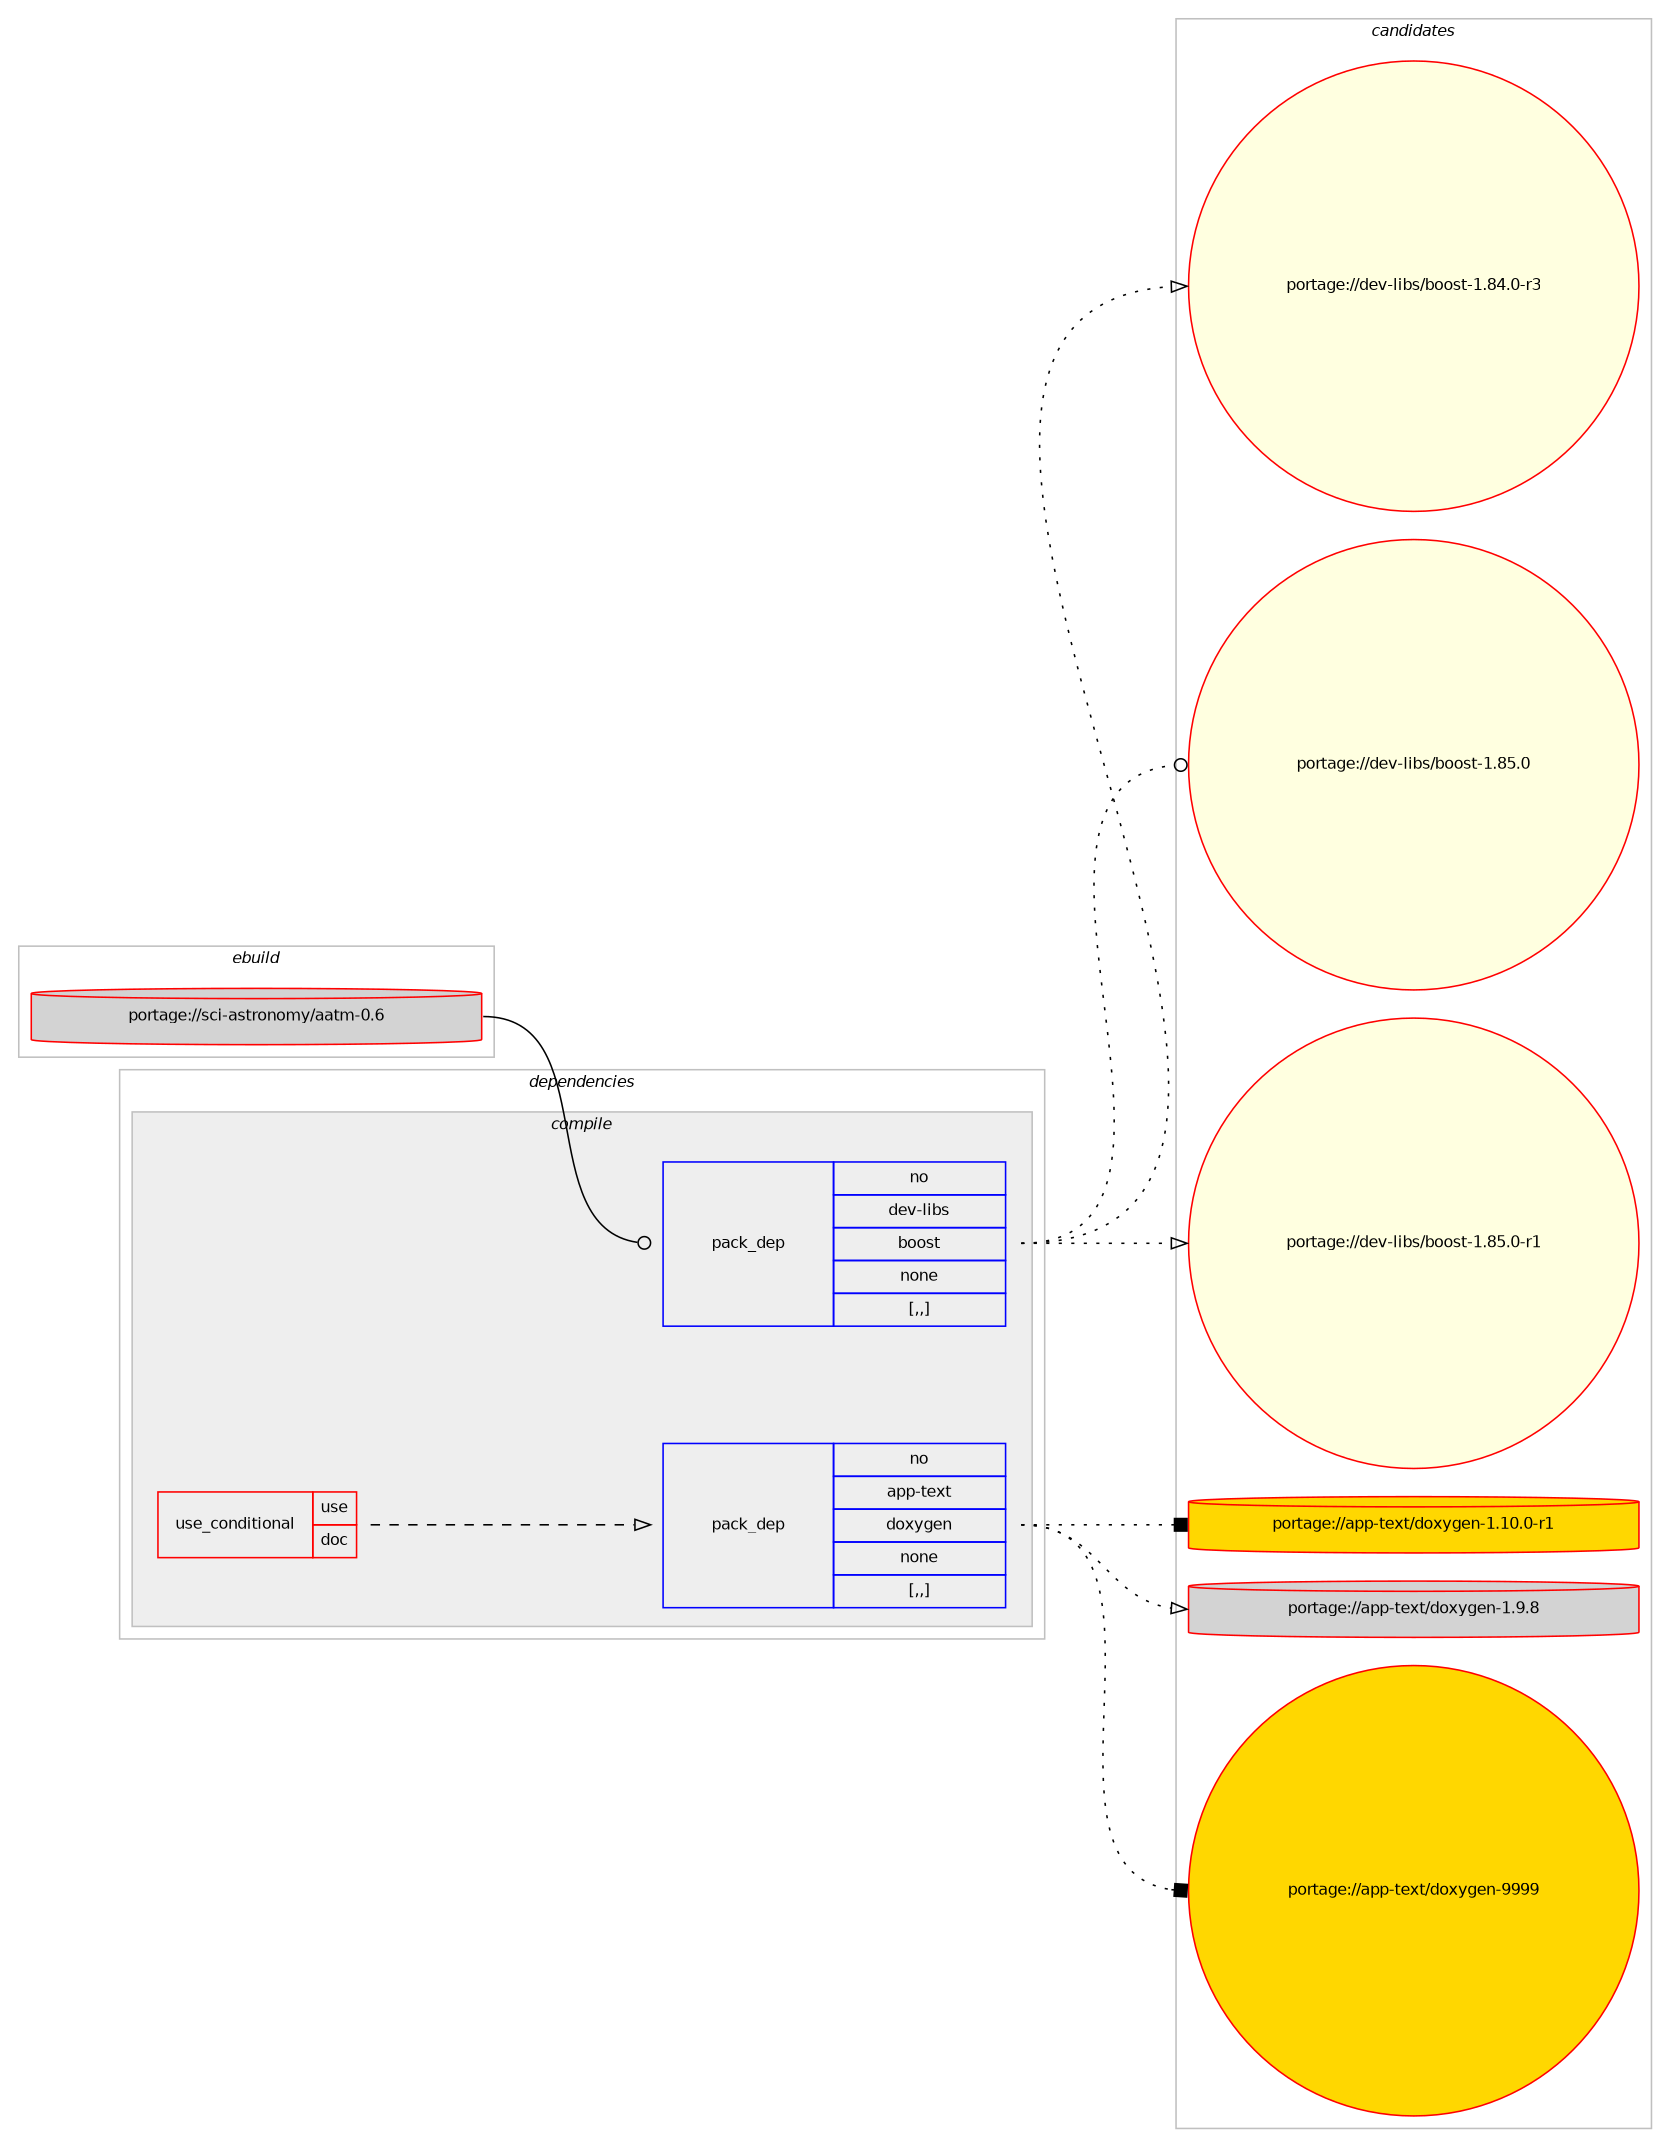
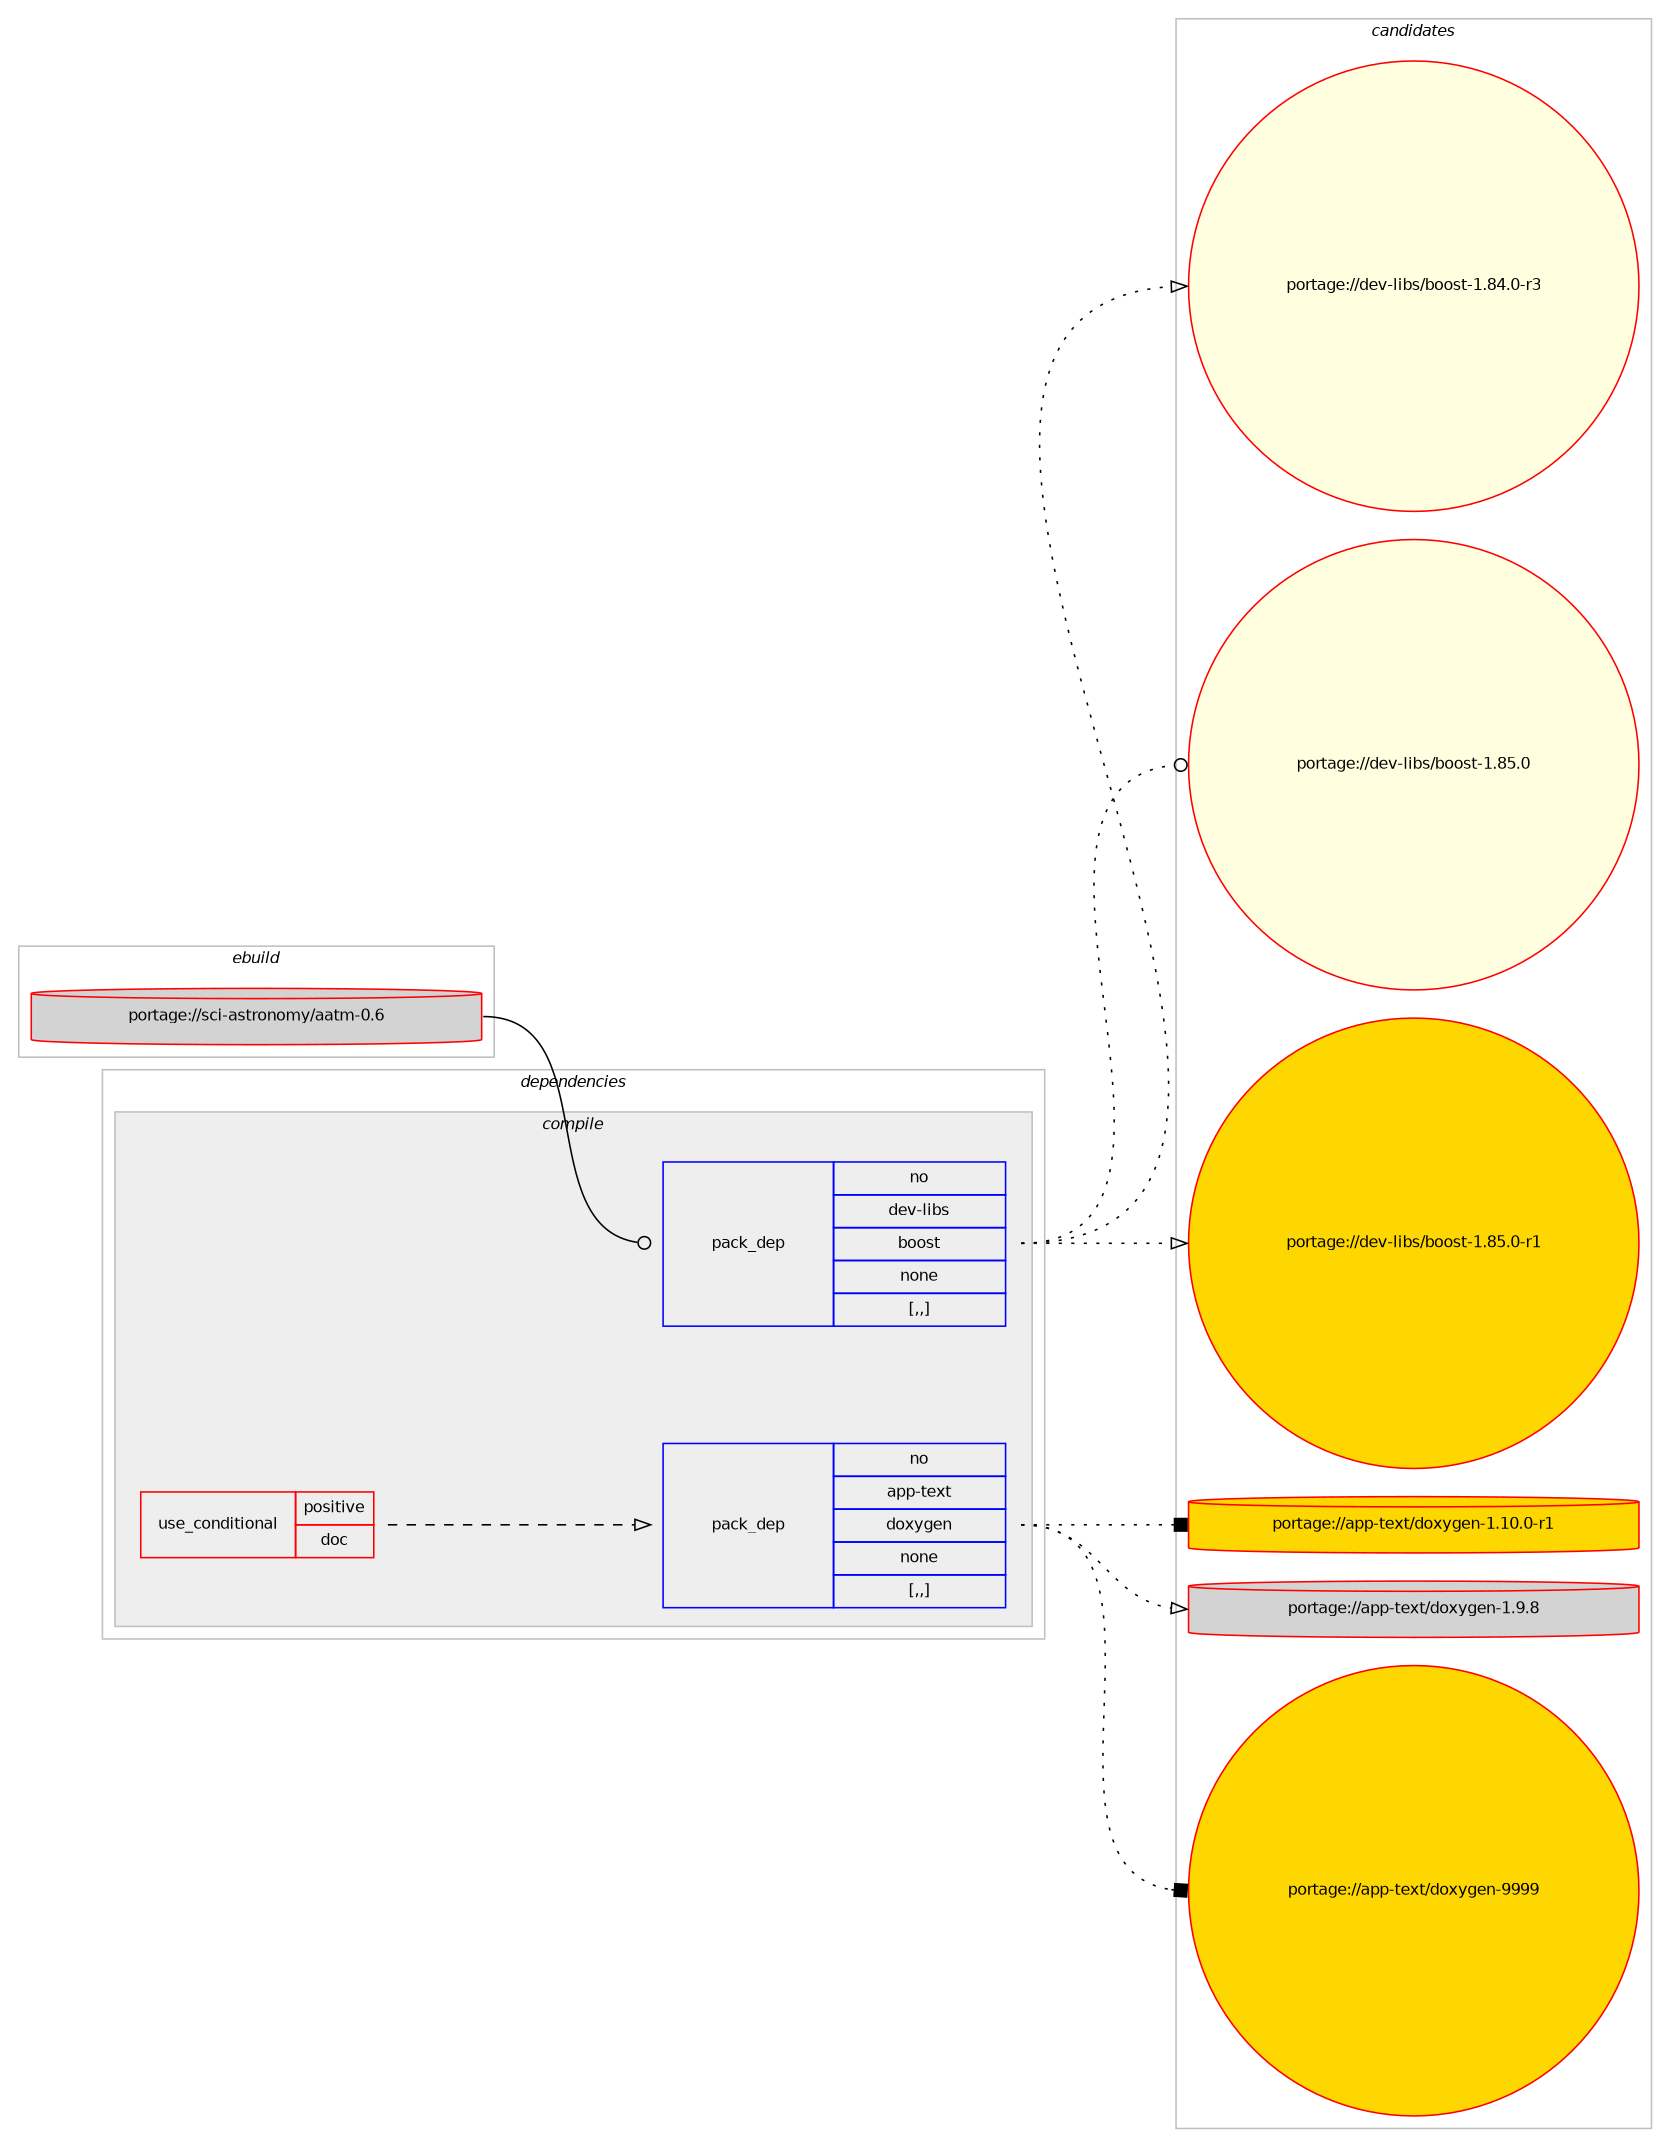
  digraph {
    compound=true
    concentrate=true
    fontname=Helvetica
    fontsize=10
    newrank=true
    rankdir=LR
    ranksep=1.5
    node [color=red fontname=Helvetica fontsize=10 shape=circle style=filled]
    edge [arrowhead=onormal headport=w style=dotted tailport=e weight=100]
    n1 [fillcolor=lightgrey label="portage://sci-astronomy/aatm-0.6" shape=cylinder width=4]
    n2 [color=blue label=<<TABLE BORDER="0" CELLBORDER="1" CELLSPACING="0" CELLPADDING="4" WIDTH="220"><TR><TD ROWSPAN="6" CELLPADDING="30">pack_dep</TD></TR><TR><TD WIDTH="110">no</TD></TR><TR><TD>app-text</TD></TR><TR><TD>doxygen</TD></TR><TR><TD>none</TD></TR><TR><TD>[,,]</TD></TR></TABLE>> shape=none style=""]
-   n3 [label=<<TABLE BORDER="0" CELLBORDER="1" CELLSPACING="0" CELLPADDING="4"><TR><TD ROWSPAN="3" CELLPADDING="10">use_conditional</TD></TR><TR><TD>use</TD></TR><TR><TD>doc</TD></TR></TABLE>> shape=none style=""]
+   n3 [label=<<TABLE BORDER="0" CELLBORDER="1" CELLSPACING="0" CELLPADDING="4"><TR><TD ROWSPAN="3" CELLPADDING="10">use_conditional</TD></TR><TR><TD>positive</TD></TR><TR><TD>doc</TD></TR></TABLE>> shape=none style=""]
    n4 [color=blue label=<<TABLE BORDER="0" CELLBORDER="1" CELLSPACING="0" CELLPADDING="4" WIDTH="220"><TR><TD ROWSPAN="6" CELLPADDING="30">pack_dep</TD></TR><TR><TD WIDTH="110">no</TD></TR><TR><TD>dev-libs</TD></TR><TR><TD>boost</TD></TR><TR><TD>none</TD></TR><TR><TD>[,,]</TD></TR></TABLE>> shape=none style=""]
    n5 [fillcolor=gold label="portage://app-text/doxygen-1.10.0-r1" shape=cylinder width=4]
    n6 [fillcolor=lightgrey label="portage://app-text/doxygen-1.9.8" shape=cylinder width=4]
    n7 [fillcolor=gold label="portage://app-text/doxygen-9999" width=4]
    n8 [fillcolor=lightyellow label="portage://dev-libs/boost-1.84.0-r3" width=4]
    n9 [fillcolor=lightyellow label="portage://dev-libs/boost-1.85.0" width=4]
-   n10 [fillcolor=lightyellow label="portage://dev-libs/boost-1.85.0-r1" width=4]
+   n10 [fillcolor=gold label="portage://dev-libs/boost-1.85.0-r1" width=4]
    subgraph cluster_1 {
      color=gray
      label=<<i>dependencies</i>>
      subgraph cluster_2 {
        color=gray
        fillcolor="#eeeeee"
        label=<<i>compile</i>>
        style=filled
        subgraph sub_3 {
          color=gray
          fillcolor="#eeeeee"
          label=<<i>compile</i>>
          style=filled
          n3
          subgraph sub_4 {
            color=gray
            fillcolor="#eeeeee"
            label=<<i>compile</i>>
            style=filled
            n2
          }
        }
        subgraph sub_5 {
          color=gray
          fillcolor="#eeeeee"
          label=<<i>compile</i>>
          style=filled
          n4
        }
      }
      subgraph cluster_6 {
        color=gray
        fillcolor="#eeeeee"
        label=<<i>compile and run</i>>
        style=filled
      }
      subgraph cluster_7 {
        color=gray
        fillcolor="#eeeeee"
        label=<<i>run</i>>
        style=filled
      }
    }
    subgraph cluster_8 {
      color=gray
      label=<<i>ebuild</i>>
      rank=same
      n1
    }
    subgraph cluster_9 {
      color=gray
      label=<<i>candidates</i>>
      rank=same
      subgraph sub_10 {
        color=black
        label=<<i>candidates</i>>
        nodesep=1
        rank=same
        n5
        n6
        n7
      }
      subgraph sub_11 {
        color=black
        label=<<i>candidates</i>>
        nodesep=1
        rank=same
        n8
        n9
        n10
      }
    }
    n1 -> n4 [arrowhead=odot style=solid weight=20]
    n2 -> n5 [arrowhead=box]
    n2 -> n6
    n2 -> n7 [arrowhead=box]
    n3 -> n2 [style=dashed weight=20]
    n4 -> n8
    n4 -> n9 [arrowhead=odot]
    n4 -> n10
  }
